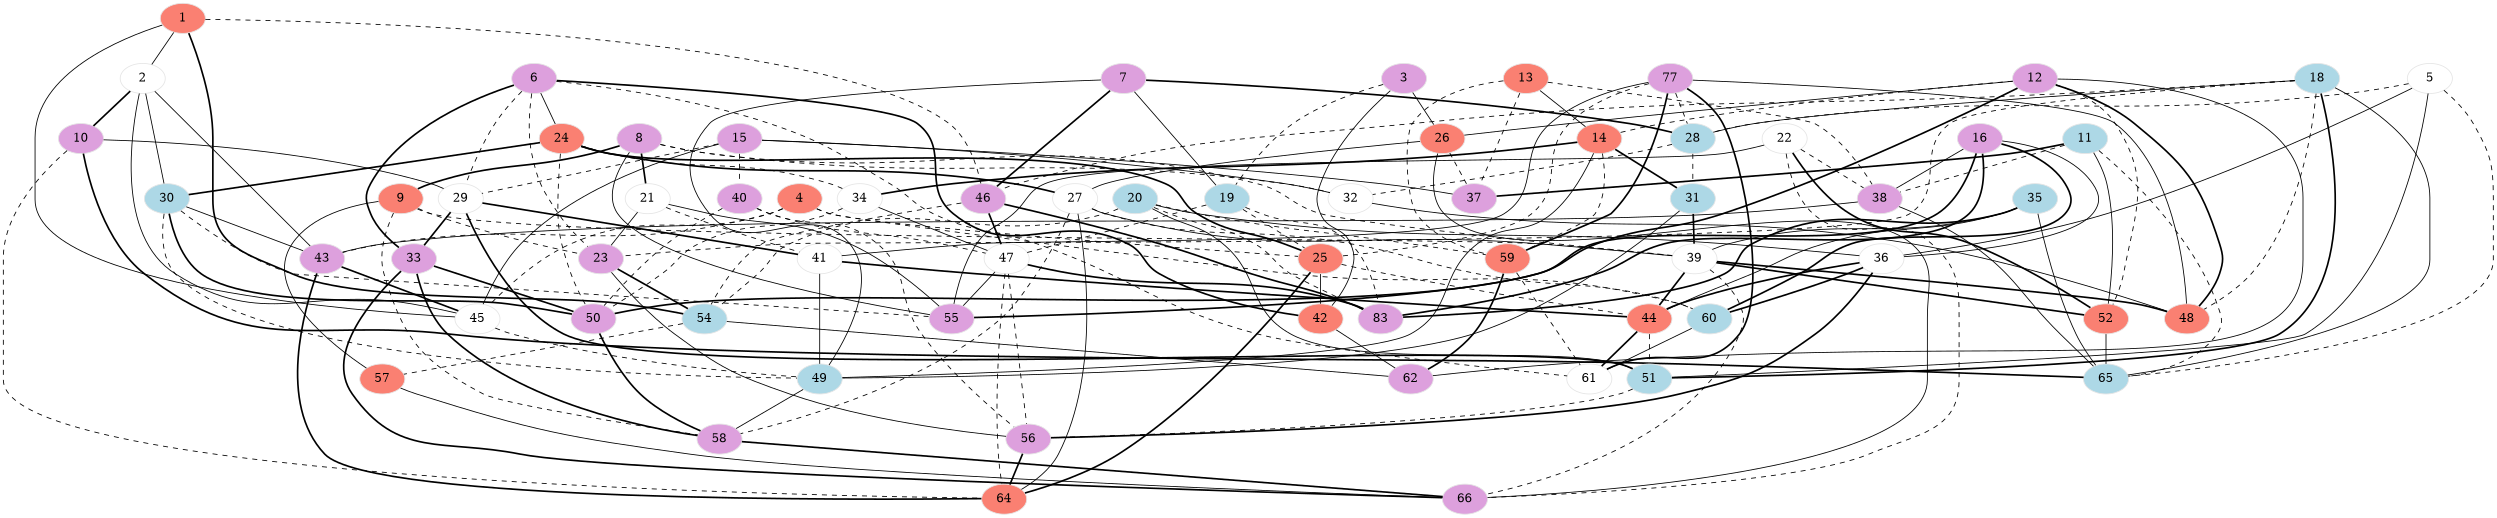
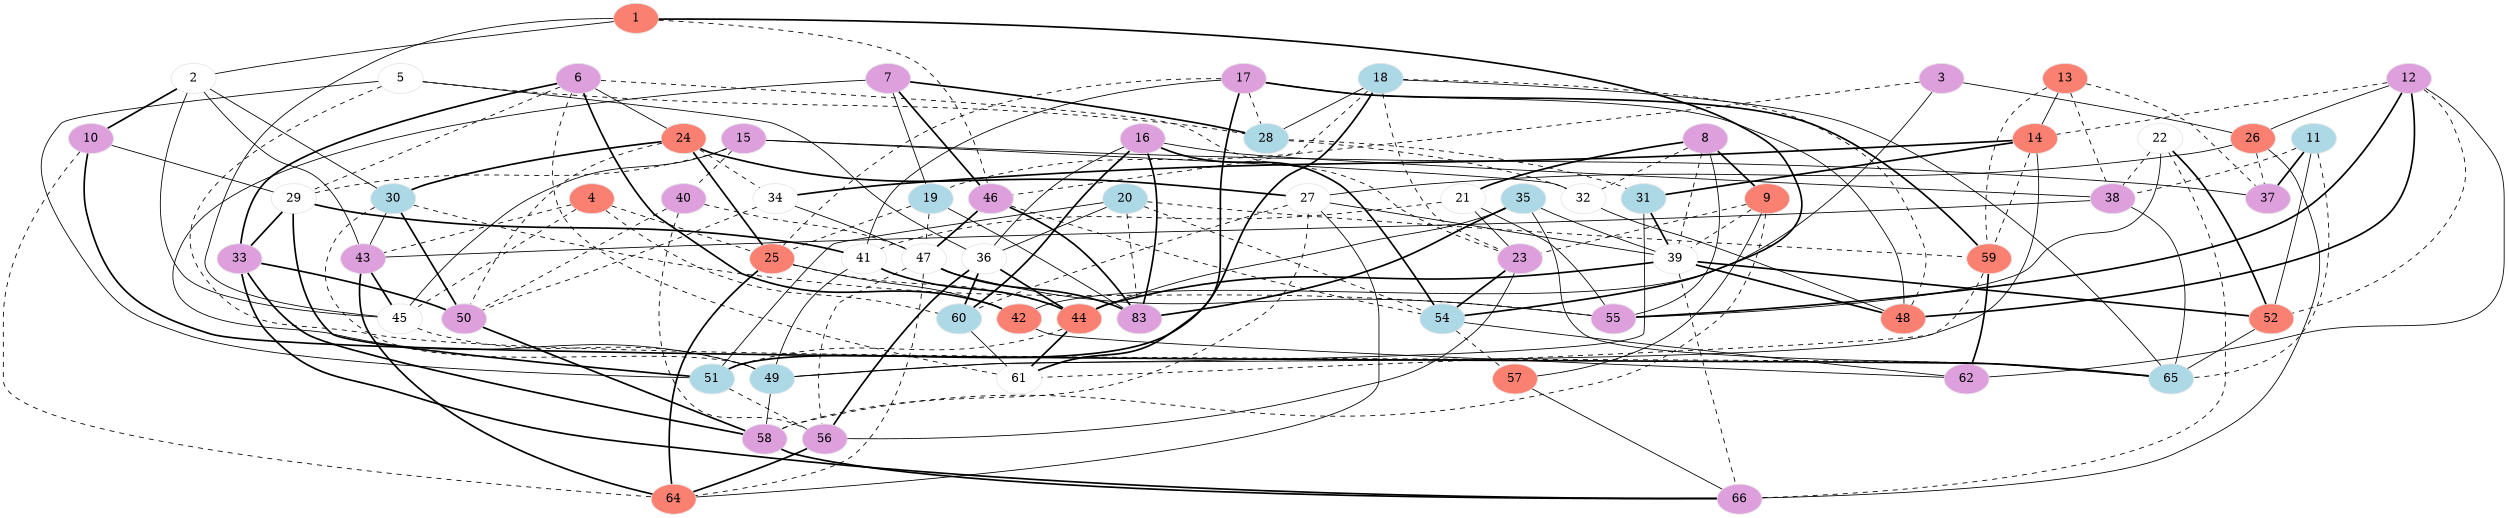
  graph {
    node [color=gray90 fillcolor=plum style=filled]
    edge [style=dashed weight=1.0]
    1 [fillcolor=salmon]
    2 [fillcolor=white]
    45 [fillcolor=white]
    46
    54 [fillcolor=lightblue]
    10
    30 [fillcolor=lightblue]
    43
    49 [fillcolor=lightblue]
    n10 [label=83]
    47 [fillcolor=white]
    57 [fillcolor=salmon]
    62
    65 [fillcolor=lightblue]
    29 [fillcolor=white]
    64 [fillcolor=salmon]
    55
    50
    19 [fillcolor=lightblue]
    3
    26 [fillcolor=salmon]
    42 [fillcolor=salmon]
    25 [fillcolor=salmon]
    37
    66
    27 [fillcolor=white]
    4 [fillcolor=salmon]
    60 [fillcolor=lightblue]
    44 [fillcolor=salmon]
    61 [fillcolor=white]
    5 [fillcolor=white]
    28 [fillcolor=lightblue]
    36 [fillcolor=white]
    51 [fillcolor=lightblue]
    32 [fillcolor=white]
    31 [fillcolor=lightblue]
    56
    6
    23
    24 [fillcolor=salmon]
    33
    34 [fillcolor=white]
    41 [fillcolor=white]
    58
    7
    9 [fillcolor=salmon]
    8
    21 [fillcolor=white]
    39 [fillcolor=white]
    48 [fillcolor=salmon]
    52 [fillcolor=salmon]
    11 [fillcolor=lightblue]
    38
    12
    14 [fillcolor=salmon]
    59 [fillcolor=salmon]
    13 [fillcolor=salmon]
    15
    40
    16
-   17 [label=77]
+   17
    18 [fillcolor=lightblue]
    20 [fillcolor=lightblue]
    22 [fillcolor=white]
    35 [fillcolor=lightblue]
    1 -- 2 [style=solid]
    1 -- 45 [style=solid]
    1 -- 46
    1 -- 54 [style=bold]
    2 -- 45 [style=solid weight=2.0]
    2 -- 10 [style=bold]
    2 -- 30 [style=solid]
    2 -- 43 [style=solid]
    45 -- 49
    46 -- 54 [weight=2.0]
    46 -- n10 [style=bold]
    46 -- 47 [style=bold weight=2.0]
    54 -- 57 [weight=2.0]
    54 -- 62 [style=solid]
    10 -- 65 [style=bold]
    10 -- 29 [style=solid]
    10 -- 64
    30 -- 43 [style=solid]
    30 -- 49
    30 -- 55
    30 -- 50 [style=bold]
    43 -- 45 [style=bold]
    43 -- 64 [style=bold]
    49 -- 58 [style=solid]
    47 -- n10 [style=bold]
    47 -- 64
    47 -- 55 [style=solid]
    47 -- 56
    57 -- 66 [style=solid]
    29 -- 51 [style=bold]
    29 -- 33 [style=bold]
    29 -- 41 [style=bold]
    50 -- 58 [style=bold]
-   19 -- n10
+   19 -- n10 [style=solid]
    19 -- 47 [weight=2.0]
    19 -- 25
    3 -- 19
    3 -- 26 [style=solid weight=2.0]
    3 -- 42 [style=solid]
    26 -- 37
    26 -- 66 [style=solid]
    26 -- 27 [style=solid]
    42 -- 62 [style=solid]
    25 -- 64 [style=bold]
    25 -- 42 [style=solid weight=2.0]
    25 -- 44 [weight=3.0]
    27 -- 64 [style=solid]
    27 -- 60
    27 -- 58
    27 -- 39 [style=solid]
    4 -- 45
    4 -- 43
    4 -- 25
    4 -- 60
    60 -- 61 [style=solid weight=2.0]
    44 -- 61 [style=bold]
    44 -- 51 [weight=2.0]
    5 -- 65
    5 -- 28
    5 -- 36 [style=solid]
    5 -- 51 [style=solid]
    28 -- 32
    28 -- 31
    36 -- 60 [style=bold]
    36 -- 44 [style=bold]
    36 -- 56 [style=bold]
    51 -- 56
    32 -- 48 [style=solid]
    31 -- 49 [style=solid]
    31 -- 39 [style=bold]
    56 -- 64 [style=bold]
    6 -- 29
    6 -- 42 [style=bold]
    6 -- 61
    6 -- 23
    6 -- 24 [style=solid]
    6 -- 33 [style=bold]
    23 -- 54 [style=bold]
    23 -- 56 [style=solid]
    24 -- 30 [style=bold]
    24 -- 50
    24 -- 25 [style=bold]
    24 -- 27 [style=bold]
    24 -- 34
    33 -- 50 [style=bold weight=2.0]
    33 -- 66 [style=bold]
    33 -- 58 [style=bold]
    34 -- 47 [style=solid]
    34 -- 50
    41 -- 49 [style=solid weight=2.0]
    41 -- 44 [style=bold]
    58 -- 66 [style=bold]
    7 -- 46 [style=bold]
    7 -- 49 [style=solid]
    7 -- 19 [style=solid]
    7 -- 28 [style=bold]
    9 -- 57 [style=solid]
    9 -- 23
    9 -- 58
    9 -- 39
    8 -- 55 [style=solid]
    8 -- 32
    8 -- 9 [style=bold weight=2.0]
    8 -- 21 [style=bold]
    8 -- 39
    21 -- 55 [style=solid]
    21 -- 23 [style=solid]
    21 -- 41
    39 -- 66
    39 -- 44 [style=bold]
    39 -- 48 [style=bold weight=2.0]
    39 -- 52 [style=bold]
    52 -- 65 [style=solid weight=2.0]
    11 -- 65
    11 -- 37 [style=bold]
    11 -- 52 [style=solid]
    11 -- 38
    38 -- 43 [style=solid]
    38 -- 65 [style=solid]
    12 -- 62 [style=solid]
    12 -- 55 [style=bold]
    12 -- 26 [style=solid]
    12 -- 48 [style=bold]
    12 -- 52
    12 -- 14
    14 -- 49 [style=solid]
    14 -- 31 [style=bold]
    14 -- 34 [style=bold]
    14 -- 59
    59 -- 62 [style=bold]
    59 -- 61
    13 -- 37
    13 -- 38
    13 -- 14 [style=solid]
    13 -- 59
    15 -- 45 [style=solid weight=2.0]
    15 -- 29
    15 -- 37 [style=solid]
    15 -- 32 [style=solid]
    15 -- 40
    40 -- 47
    40 -- 50
    40 -- 56
    16 -- n10 [style=bold]
-   16 -- 50 [style=bold]
+   16 -- 54 [style=bold]
    16 -- 60 [style=bold]
    16 -- 36 [style=solid]
    16 -- 38 [style=solid weight=2.0]
    17 -- 25
    17 -- 61 [style=bold]
    17 -- 28
    17 -- 41 [style=solid]
    17 -- 48 [style=solid]
    17 -- 59 [style=bold]
    18 -- 46
    18 -- 65 [style=solid]
    18 -- 28 [style=solid]
    18 -- 51 [style=bold]
    18 -- 23
    18 -- 48
    20 -- 54
    20 -- n10
    20 -- 36 [style=solid]
    20 -- 51 [style=solid]
    20 -- 59
    22 -- 55 [style=solid]
    22 -- 66
    22 -- 52 [style=bold]
    22 -- 38
    35 -- n10 [style=bold]
    35 -- 65 [style=solid]
    35 -- 44 [style=solid]
    35 -- 39 [style=solid]
  }
